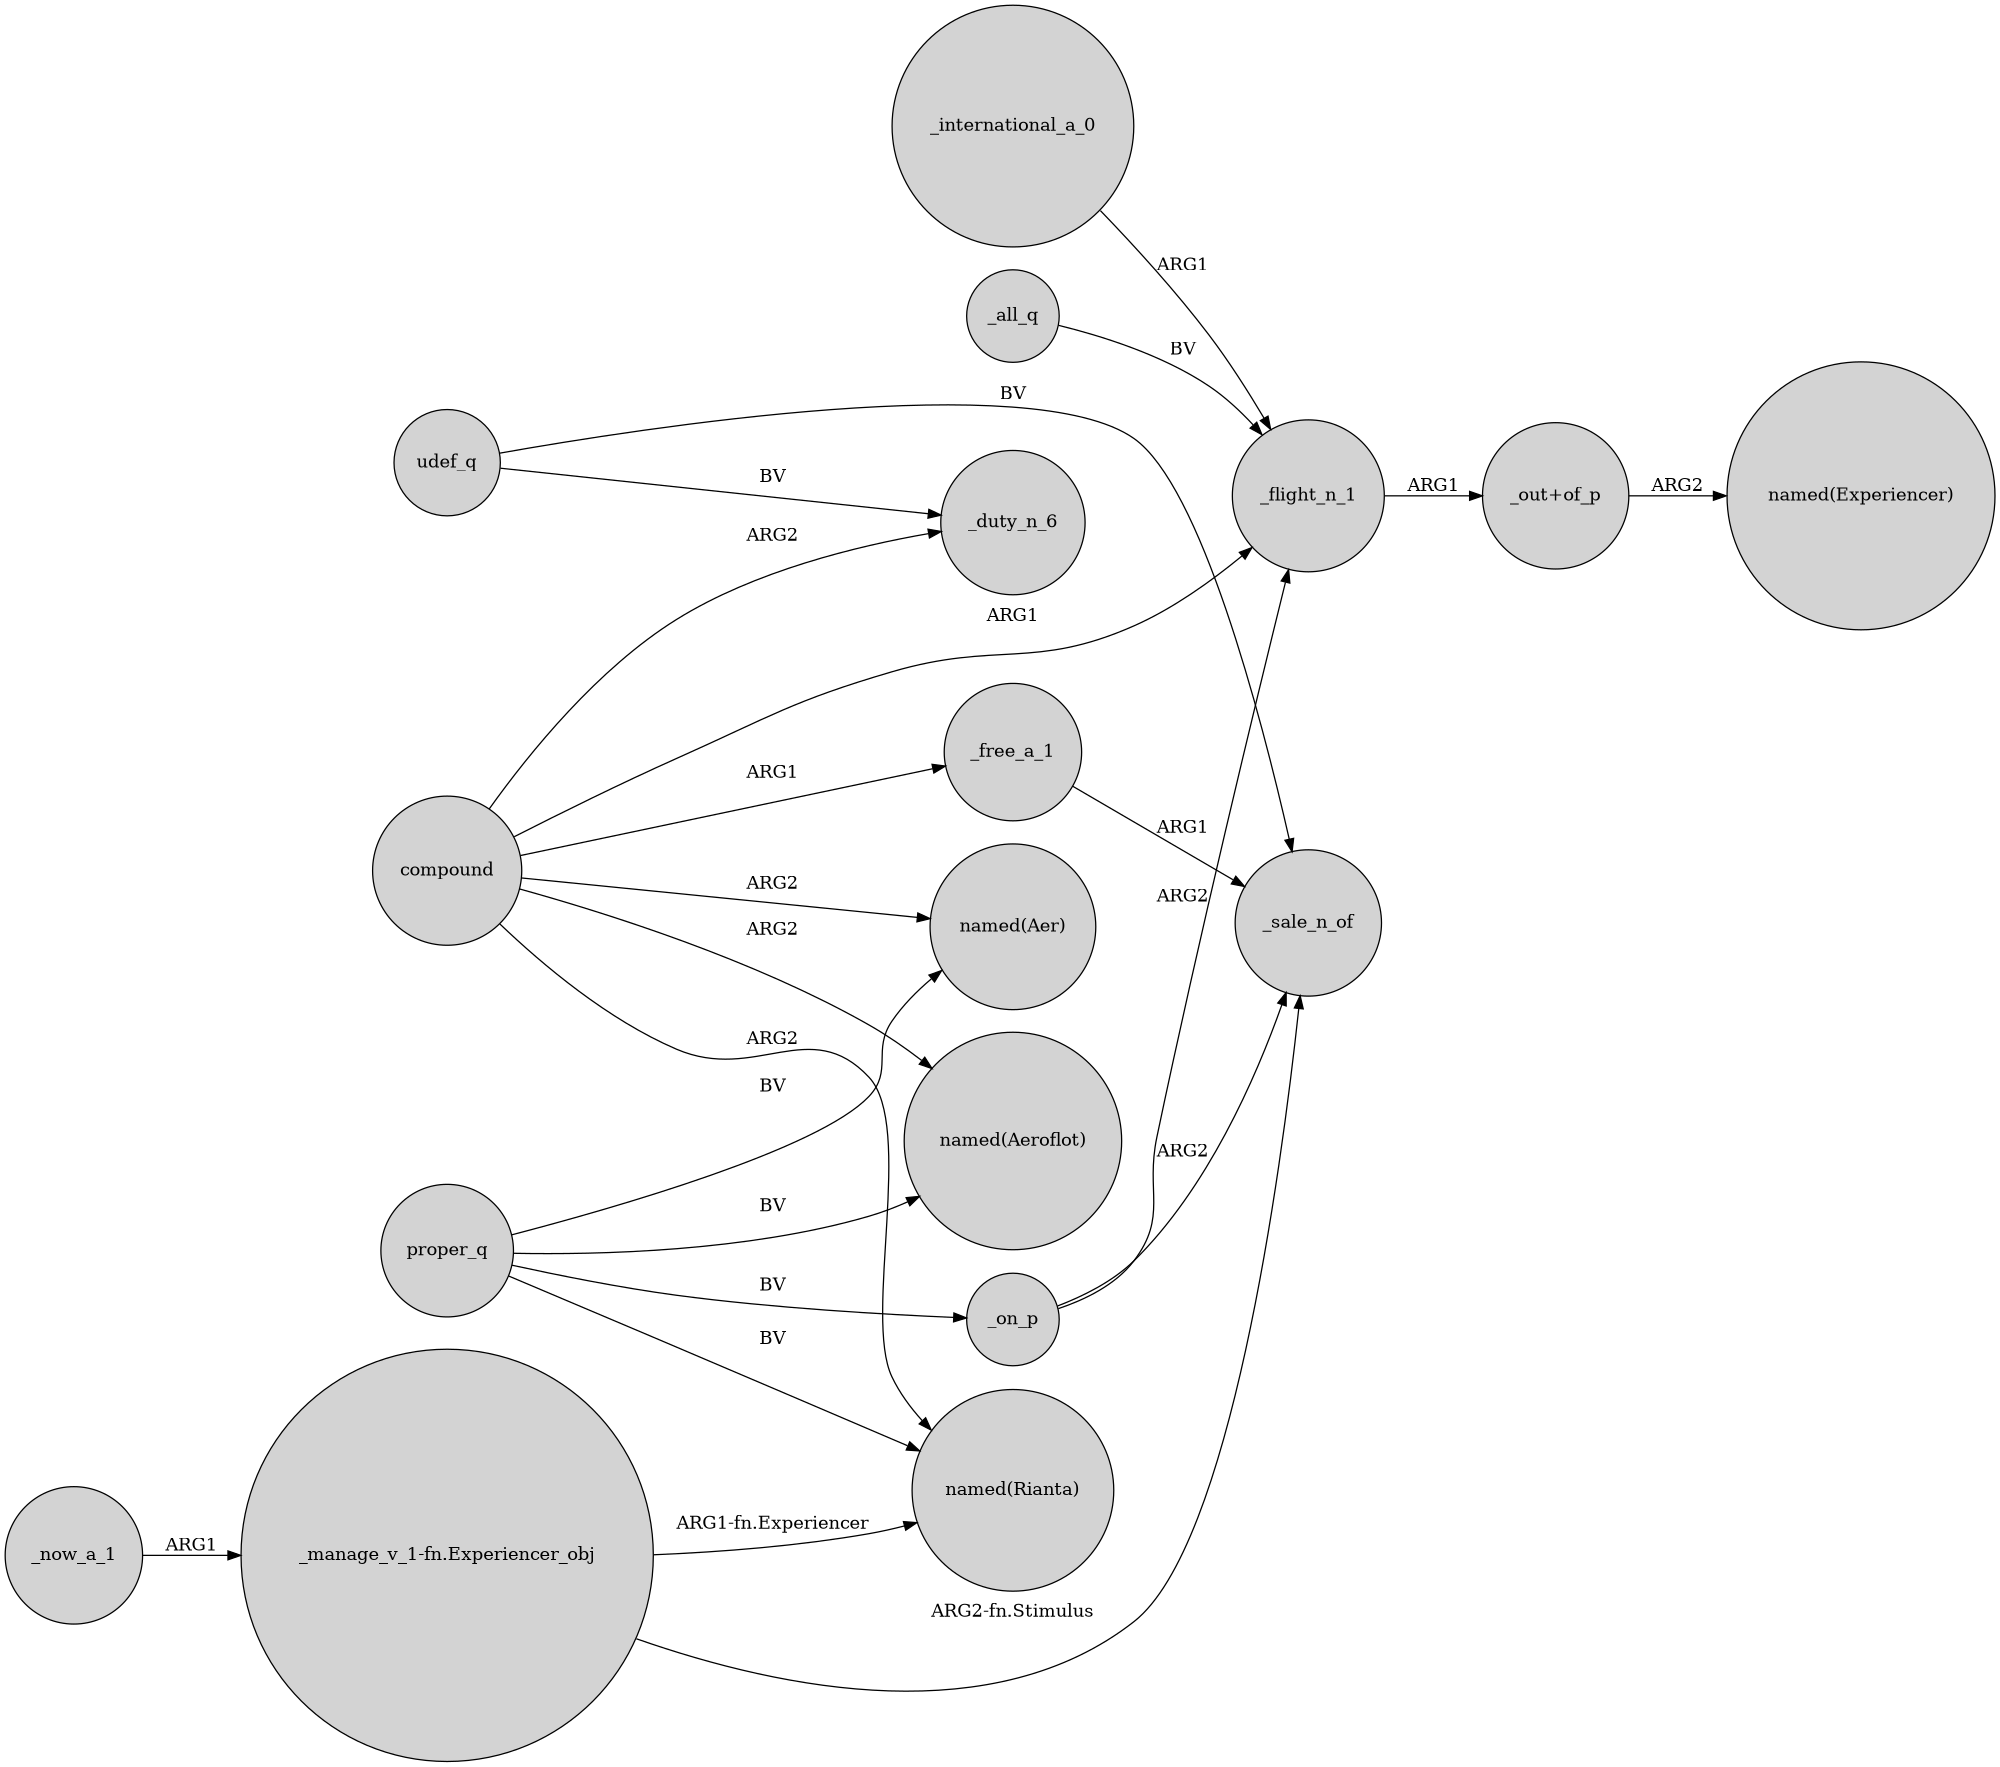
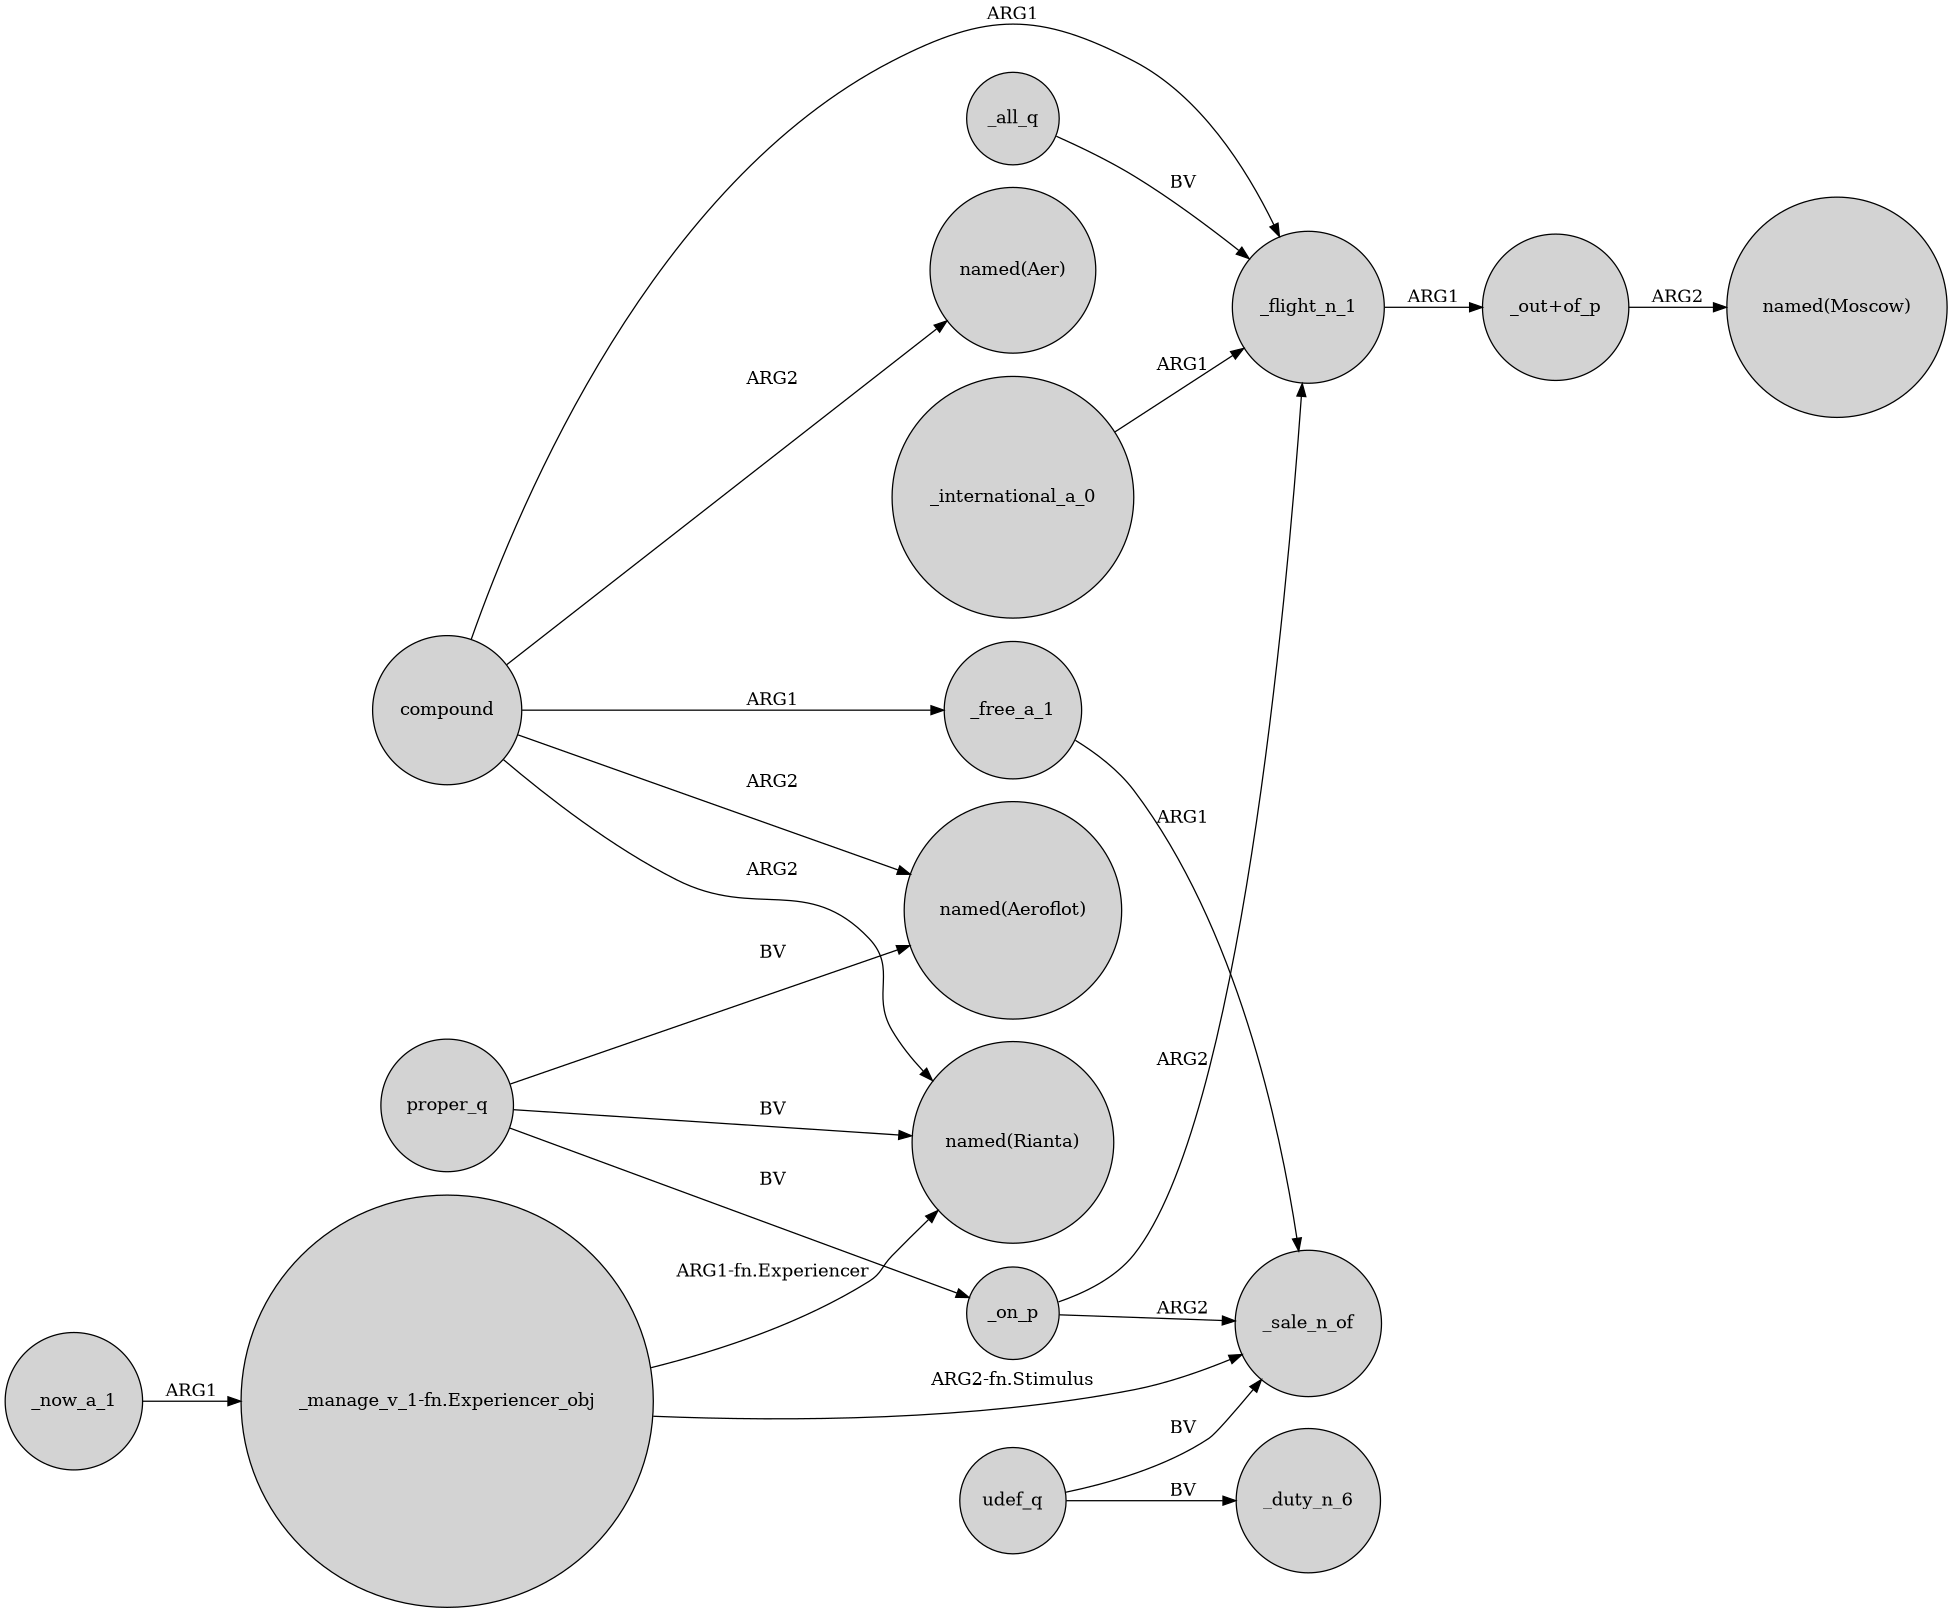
  digraph {
    rankdir=LR
    node [shape=circle style=filled]
    compound
    _flight_n_1
    n3 [label=_duty_n_6]
    _free_a_1
    "named(Aer)"
    "named(Rianta)"
    "named(Aeroflot)"
    "_out+of_p"
    _sale_n_of
    udef_q
    "_manage_v_1-fn.Experiencer_obj"
    _now_a_1
    n13 [label=_international_a_0]
    proper_q
    _on_p
    _all_q
-   "named(Moscow)" [label="named(Experiencer)"]
+   "named(Moscow)"
    compound -> _flight_n_1 [label=ARG1]
-   compound -> n3 [label=ARG2]
    compound -> _free_a_1 [label=ARG1]
    compound -> "named(Aer)" [label=ARG2]
    compound -> "named(Rianta)" [label=ARG2]
    compound -> "named(Aeroflot)" [label=ARG2]
    _flight_n_1 -> "_out+of_p" [label=ARG1]
    _free_a_1 -> _sale_n_of [label=ARG1]
    "_out+of_p" -> "named(Moscow)" [label=ARG2]
    udef_q -> n3 [label=BV]
    udef_q -> _sale_n_of [label=BV]
    "_manage_v_1-fn.Experiencer_obj" -> "named(Rianta)" [label="ARG1-fn.Experiencer"]
    "_manage_v_1-fn.Experiencer_obj" -> _sale_n_of [label="ARG2-fn.Stimulus"]
    _now_a_1 -> "_manage_v_1-fn.Experiencer_obj" [label=ARG1]
    n13 -> _flight_n_1 [label=ARG1]
-   proper_q -> "named(Aer)" [label=BV]
    proper_q -> "named(Rianta)" [label=BV]
    proper_q -> "named(Aeroflot)" [label=BV]
    proper_q -> _on_p [label=BV]
    _on_p -> _flight_n_1 [label=ARG2]
    _on_p -> _sale_n_of [label=ARG2]
    _all_q -> _flight_n_1 [label=BV]
  }
